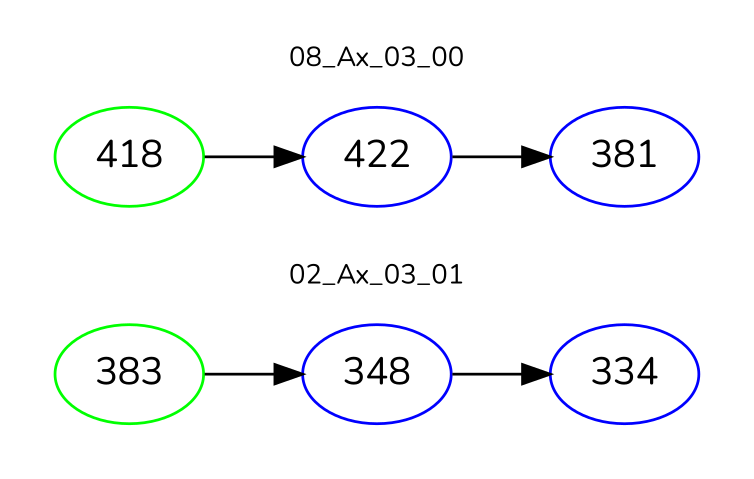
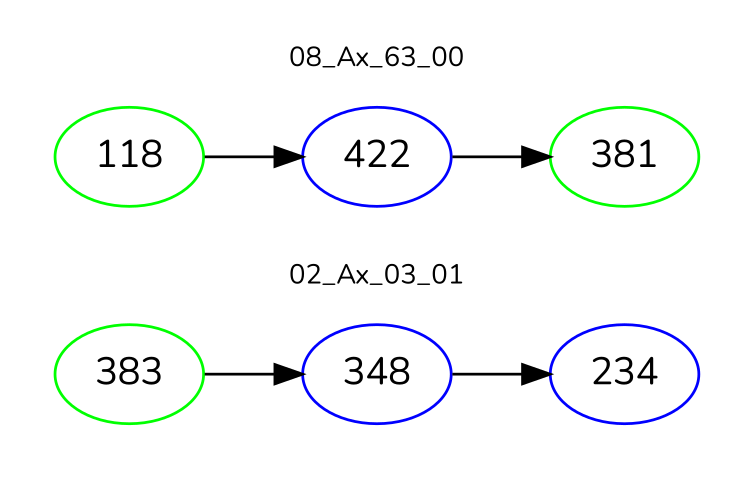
  digraph {
    fontname=Nunito
    rankdir=LR
    node [color=blue fontname=Nunito]
    edge [color=black fontname=Nunito]
    n1 [color=green label=383]
    n2 [label=348]
-   n3 [label=334]
-   n4 [color=green label=418]
+   n3 [label=234]
+   n4 [color=green label=118]
    n5 [label=422]
-   n6 [label=381]
+   n6 [color=green label=381]
    subgraph cluster_1 {
      color=white
      fontsize=10
      label="02_Ax_03_01"
      n1
      n2
      n3
    }
    subgraph cluster_2 {
      color=white
      fontsize=10
-     label="08_Ax_03_00"
+     label="08_Ax_63_00"
      n4
      n5
      n6
    }
    n1 -> n2
    n2 -> n3
    n4 -> n5
    n5 -> n6
  }
